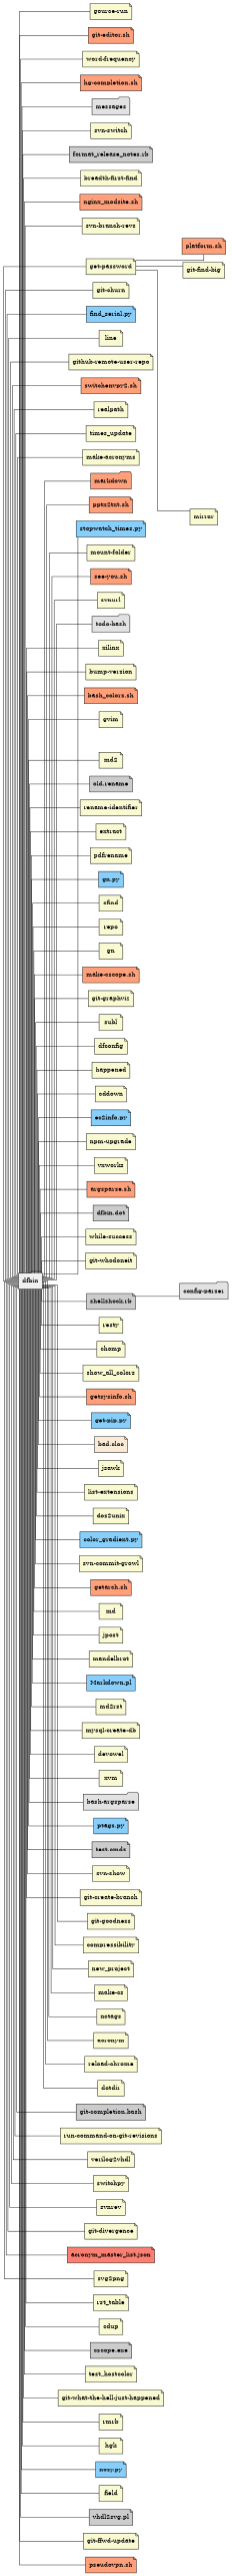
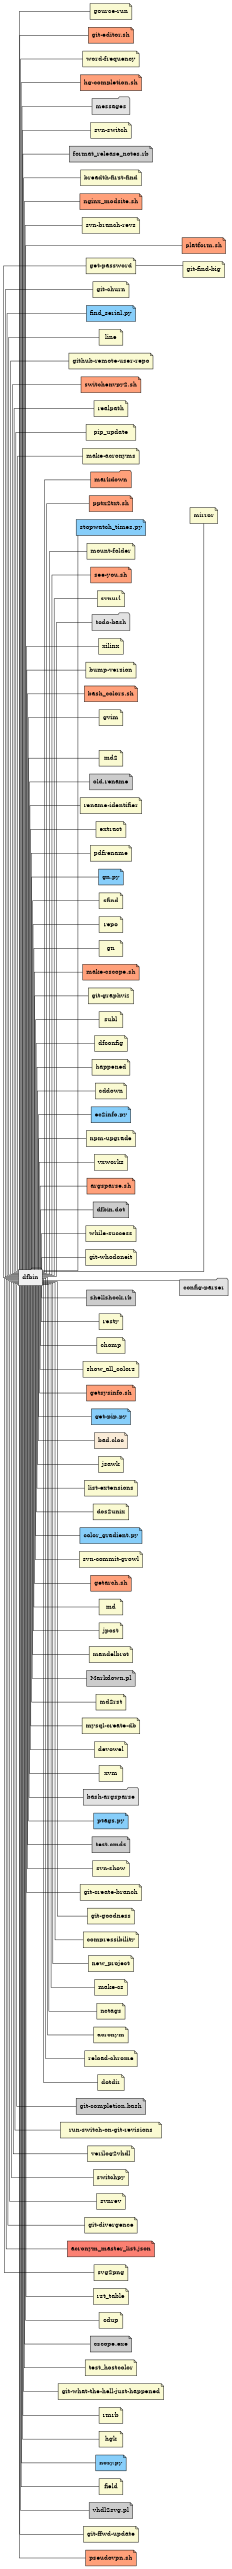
  graph {
    rankdir=LR
    splines=ortho
    node [fillcolor=lightgoldenrodyellow shape=note style=filled]
    n1 [fillcolor="#f0f0f0" label=dfbin shape=folder]
    n2 [label="gource-run"]
    n3 [fillcolor=lightsalmon label="git-editor.sh"]
    n4 [label="word-frequency"]
    n5 [fillcolor=lightsalmon label="hg-completion.sh"]
    n6 [fillcolor="#e2e2e2" label=messages shape=folder]
    n7 [label="svn-switch"]
    n8 [fillcolor="#cccccc" label="format_release_notes.rb"]
    n9 [label="breadth-first-find"]
    n10 [fillcolor=lightsalmon label="nginx_modsite.sh"]
    n11 [label="svn-branch-revs"]
    n12 [fillcolor=lightsalmon label="platform.sh"]
    n13 [label=mirror]
    n14 [label="git-churn"]
    n15 [fillcolor=lightskyblue label="find_serial.py"]
    n16 [label=line]
    n17 [label="github-remote-user-repo"]
    n18 [fillcolor=lightsalmon label="switchenvpy2.sh"]
    n19 [label=realpath]
-   n20 [label=times_update]
+   n20 [label=pip_update]
    n21 [label="make-acronyms"]
    n22 [fillcolor=lightsalmon label=markdown shape=folder]
    n23 [fillcolor=lightsalmon label="pptx2txt.sh"]
    n24 [fillcolor=lightskyblue label="stopwatch_times.py"]
    n25 [label="mount-folder"]
    n26 [fillcolor=lightsalmon label="see-you.sh"]
    n27 [label=svnurl]
    n28 [fillcolor="#e2e2e2" label="todo-bash" shape=folder]
    n29 [label=xilinx]
    n30 [label="bump-version"]
    n31 [fillcolor=lightsalmon label="bash_colors.sh"]
    n32 [label=gvim]
    n33 [fillcolor="#e2e2e2" label="config-parser" shape=folder]
    n34 [label=md2]
    n35 [fillcolor="#cccccc" label="old.rename"]
    n36 [label="rename-identifier"]
    n37 [label=extract]
    n38 [label=pdfrename]
    n39 [fillcolor=lightskyblue label="gn.py"]
    n40 [label=sfind]
    n41 [label=repo]
    n42 [label=gn]
    n43 [fillcolor=lightsalmon label="make-cscope.sh"]
    n44 [label="git-graphviz"]
    n45 [label=subl]
    n46 [label=dfconfig]
    n47 [label=happened]
    n48 [label=cddown]
    n49 [fillcolor=lightskyblue label="ec2info.py"]
    n50 [label="npm-upgrade"]
    n51 [label=vxworks]
    n52 [fillcolor=lightsalmon label="argsparse.sh"]
    n53 [fillcolor="#cccccc" label="dfbin.dot"]
    n54 [label="while-success"]
    n55 [label="git-whodoneit"]
    n56 [label="get-password"]
    n57 [fillcolor="#cccccc" label="shellshock.rb"]
    n58 [label=resty]
    n59 [label=chomp]
    n60 [label=show_all_colors]
    n61 [fillcolor=lightsalmon label="getsysinfo.sh"]
    n62 [fillcolor=lightskyblue label="get-pip.py"]
    n63 [fillcolor=antiquewhite label="bad.cloc"]
    n64 [label=jsawk]
    n65 [label="list-extensions"]
    n66 [label=dos2unix]
    n67 [fillcolor=lightskyblue label="color_gradient.py"]
    n68 [label="svn-commit-growl"]
    n69 [fillcolor=lightsalmon label="getarch.sh"]
    n70 [label=md]
    n71 [label=jpost]
    n72 [label=mandelbrot]
-   n73 [fillcolor=lightskyblue label="Markdown.pl"]
+   n73 [fillcolor="#cccccc" label="Markdown.pl"]
    n74 [label=md2rst]
    n75 [label="mysql-create-db"]
    n76 [label=devowel]
    n77 [label=xvm]
    n78 [fillcolor="#e2e2e2" label="bash-argsparse" shape=folder]
    n79 [fillcolor=lightskyblue label="ptags.py"]
    n80 [fillcolor="#cccccc" label="test.cmds"]
    n81 [label="svn-show"]
    n82 [label="git-create-branch"]
    n83 [label="git-goodness"]
    n84 [label=compressibility]
    n85 [label=new_project]
    n86 [label="make-cs"]
    n87 [label=nctags]
    n88 [label=acronym]
    n89 [label="reload-chrome"]
    n90 [label=dotdir]
    n91 [fillcolor="#cccccc" label="git-completion.bash"]
-   n92 [label="run-command-on-git-revisions"]
+   n92 [label="run-switch-on-git-revisions"]
    n93 [label=verilog2vhdl]
    n94 [label=switchpy]
    n95 [label=svnrev]
    n96 [label="git-divergence"]
    n97 [fillcolor="#fb8072" label="acronym_master_list.json"]
    n98 [label=svg2png]
    n99 [label=rst_table]
    n100 [label=cdup]
    n101 [fillcolor="#cccccc" label="cscope.exe"]
    n102 [label=test_hostcolor]
    n103 [label="git-what-the-hell-just-happened"]
    n104 [label=rmrb]
    n105 [label=hgk]
    n106 [fillcolor=lightskyblue label="nosy.py"]
    n107 [label=field]
    n108 [fillcolor="#cccccc" label="vhdl2svg.pl"]
    n109 [label="git-ffwd-update"]
    n110 [fillcolor=lightsalmon label="pseudovpn.sh"]
    n111 [label="git-find-big"]
    n1 -- n2
    n1 -- n3
    n1 -- n4
    n1 -- n5
    n1 -- n6
    n1 -- n7
    n1 -- n8
    n1 -- n9
    n1 -- n10
    n1 -- n11
-   n56 -- n12
-   n56 -- n13
+   n1 -- n12
+   n1 -- n13
    n1 -- n14
    n1 -- n15
    n1 -- n16
    n1 -- n17
    n1 -- n18
    n1 -- n19
    n1 -- n20
    n1 -- n21
    n1 -- n22
    n1 -- n23
    n1 -- n24
    n1 -- n25
    n1 -- n26
    n1 -- n27
    n1 -- n28
    n1 -- n29
    n1 -- n30
    n1 -- n31
    n1 -- n32
-   n57 -- n33
+   n1 -- n33
    n1 -- n34
    n1 -- n35
    n1 -- n36
    n1 -- n37
    n1 -- n38
    n1 -- n39
    n1 -- n40
    n1 -- n41
    n1 -- n42
    n1 -- n43
    n1 -- n44
    n1 -- n45
    n1 -- n46
    n1 -- n47
    n1 -- n48
    n1 -- n49
    n1 -- n50
    n1 -- n51
    n1 -- n52
    n1 -- n53
    n1 -- n54
    n1 -- n55
    n1 -- n56
    n1 -- n57
    n1 -- n58
    n1 -- n59
    n1 -- n60
    n1 -- n61
    n1 -- n62
    n1 -- n63
    n1 -- n64
    n1 -- n65
    n1 -- n66
    n1 -- n67
    n1 -- n68
    n1 -- n69
    n1 -- n70
    n1 -- n71
    n1 -- n72
    n1 -- n73
    n1 -- n74
    n1 -- n75
    n1 -- n76
    n1 -- n77
    n1 -- n78
    n1 -- n79
    n1 -- n80
    n1 -- n81
    n1 -- n82
    n1 -- n83
    n1 -- n84
    n1 -- n85
    n1 -- n86
    n1 -- n87
    n1 -- n88
    n1 -- n89
    n1 -- n90
    n1 -- n91
    n1 -- n92
    n1 -- n93
    n1 -- n94
    n1 -- n95
    n1 -- n96
    n1 -- n97
    n1 -- n98
    n1 -- n99
    n1 -- n100
    n1 -- n101
    n1 -- n102
    n1 -- n103
    n1 -- n104
    n1 -- n105
    n1 -- n106
    n1 -- n107
    n1 -- n108
    n1 -- n109
    n1 -- n110
    n56 -- n111
  }
